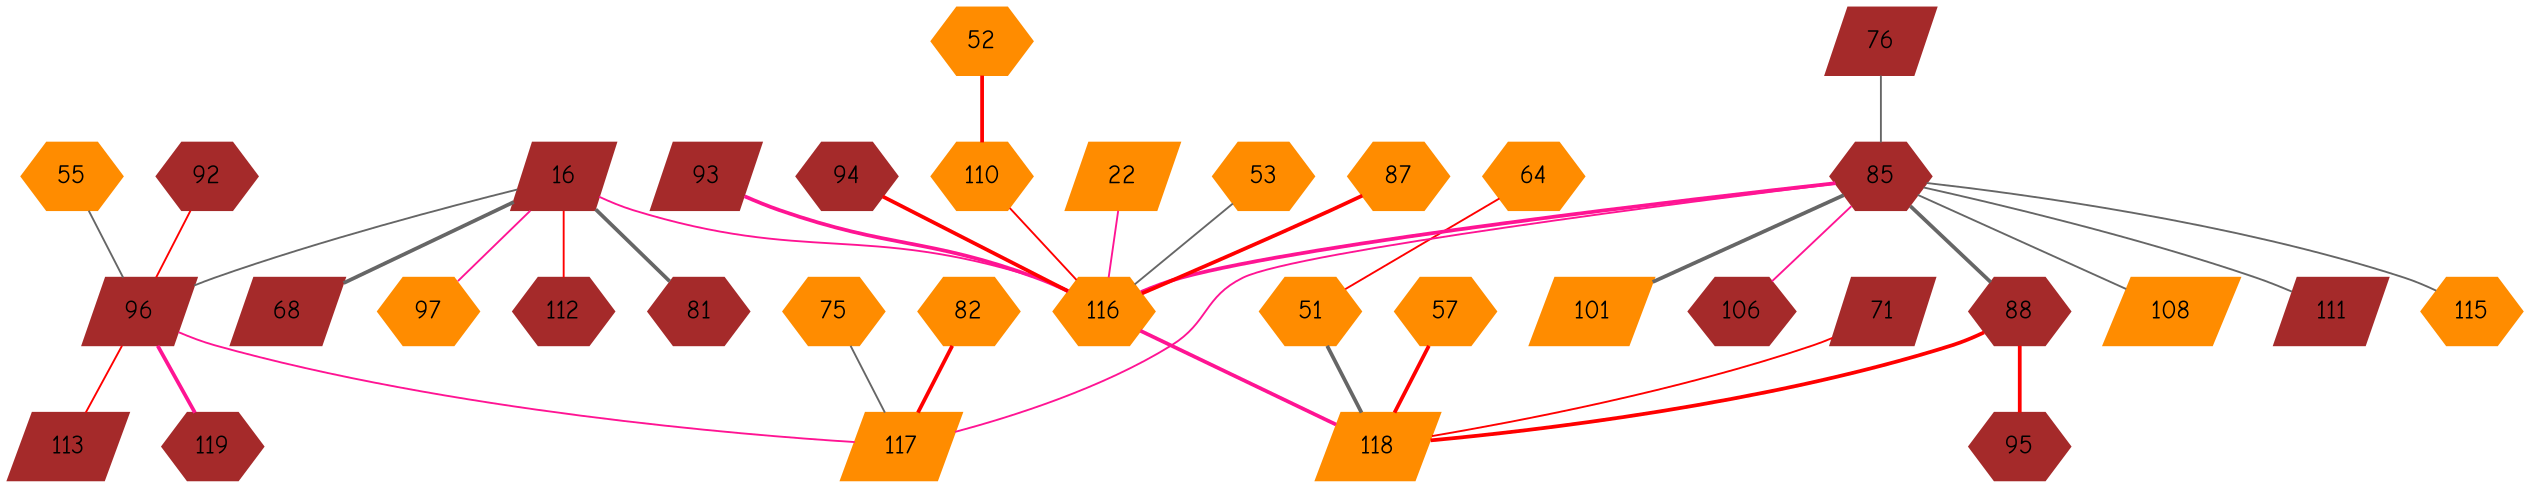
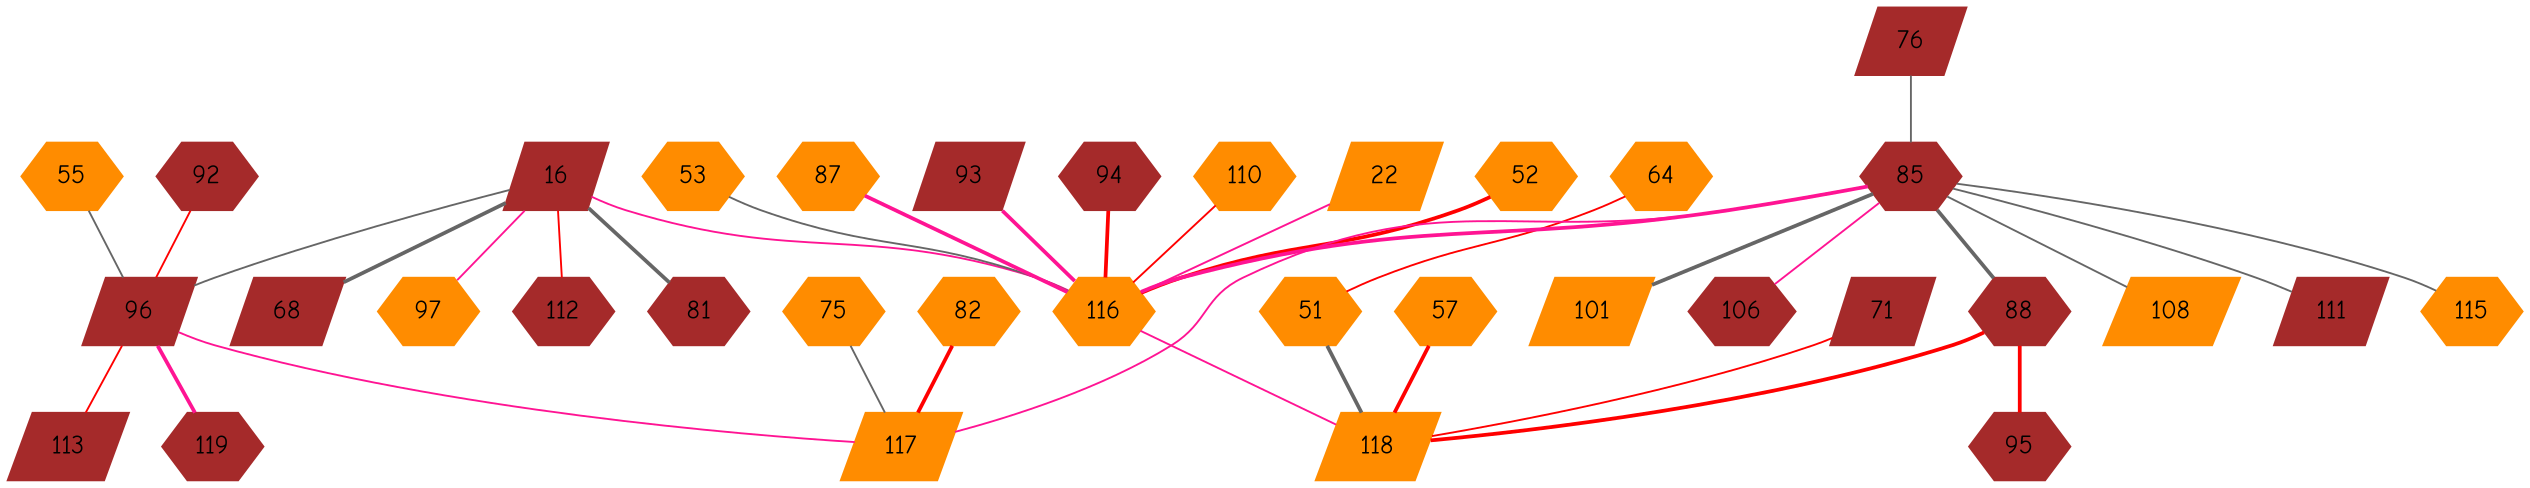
  graph {
    fontname="Comic Neue"
    node [color=darkorange fontname="Comic Neue" shape=hexagon style=filled]
    edge [color=gray40 fontname="Comic Neue" style=solid]
    16 [color=brown shape=parallelogram super="+6+4"]
    68 [color=brown shape=parallelogram]
    81 [color=brown super="+28"]
    96 [color=brown shape=parallelogram super="+3+14+62+69+73+78"]
    97 [super="+61"]
    112 [color=brown super="+86"]
    116 [super="+109+99+114+107"]
    117 [shape=parallelogram super="+103"]
    113 [color=brown shape=parallelogram]
    119 [color=brown super="+90"]
    118 [shape=parallelogram super="+50+44"]
    22 [shape=parallelogram]
    51
    52 [super="+36"]
    53
    55
    57 [super="+17"]
    64 [super="+38"]
    71 [color=brown shape=parallelogram super="+40"]
    75
    85 [color=brown super="+63+65"]
    88 [color=brown super="+70"]
    101 [shape=parallelogram]
    106 [color=brown]
    108 [shape=parallelogram super="+98"]
    111 [color=brown shape=parallelogram]
    115 [super="+91"]
    76 [color=brown shape=parallelogram]
    82 [super="+25+34+79"]
    95 [color=brown]
    87
    92 [color=brown]
    93 [color=brown shape=parallelogram super="+56"]
    94 [color=brown super="+60"]
    110
    16 -- 68 [style=bold]
    16 -- 81 [style=bold]
    16 -- 96 [weight=2]
    16 -- 97 [color=deeppink]
    16 -- 112 [color=red]
    16 -- 116 [color=deeppink weight=4]
    96 -- 117 [color=deeppink]
    96 -- 113 [color=red]
    96 -- 119 [color=deeppink style=bold]
-   116 -- 118 [color=deeppink style=bold weight=2]
+   116 -- 118 [color=deeppink weight=2]
    22 -- 116 [color=deeppink]
    51 -- 118 [style=bold]
-   52 -- 110 [color=red style=bold]
+   52 -- 116 [color=red style=bold]
    53 -- 116
    55 -- 96
    57 -- 118 [color=red style=bold]
    64 -- 51 [color=red]
    71 -- 118 [color=red]
    75 -- 117
    85 -- 116 [color=deeppink style=bold weight=2]
    85 -- 117 [color=deeppink]
    85 -- 88 [style=bold weight=2]
    85 -- 101 [style=bold]
    85 -- 106 [color=deeppink]
    85 -- 108
    85 -- 111
    85 -- 115
    88 -- 118 [color=red style=bold]
    88 -- 95 [color=red style=bold]
    76 -- 85
    82 -- 117 [color=red style=bold]
-   87 -- 116 [color=red style=bold]
+   87 -- 116 [color=deeppink style=bold]
    92 -- 96 [color=red]
    93 -- 116 [color=deeppink style=bold]
    94 -- 116 [color=red style=bold]
    110 -- 116 [color=red]
  }
